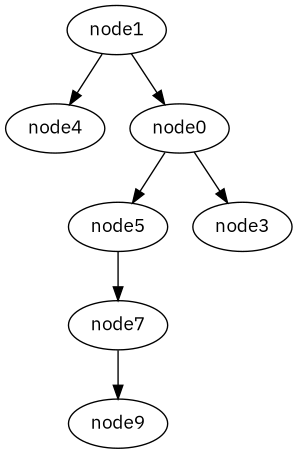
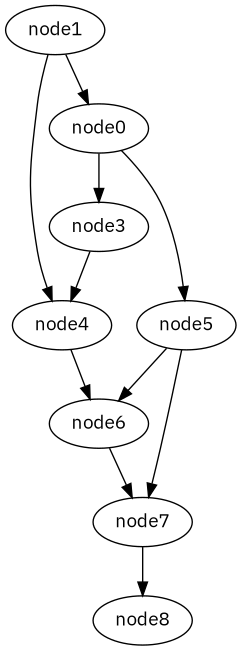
  digraph {
    fontname="IBM Plex Sans"
    node [fontname="IBM Plex Sans"]
    edge [fontname="IBM Plex Sans"]
    node7
-   node8 [label=node9]
+   node8
+   node6
    node5
    node4
    node3
    n7 [label=node0]
    node1
    node7 -> node8
+   node6 -> node7
    node5 -> node7
+   node5 -> node6
+   node4 -> node6
+   node3 -> node4
    n7 -> node5
    n7 -> node3
    node1 -> node4
    node1 -> n7
  }
